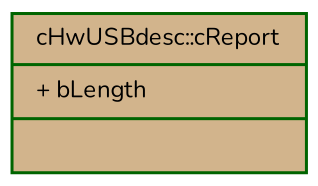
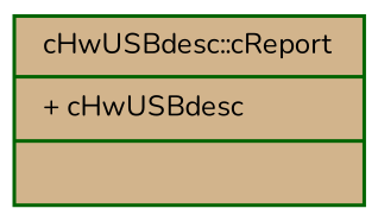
  digraph {
    fontname=Nunito
-   n1 [color=darkgreen fillcolor=tan fontcolor=black fontname=Nunito fontsize=8 height=0.2 label="{cHwUSBdesc::cReport\n|+ bLength\l|}" shape=record style=filled width=0.4]
+   n1 [color=darkgreen fillcolor=tan fontcolor=black fontname=Nunito fontsize=8 height=0.2 label="{cHwUSBdesc::cReport\n|+ cHwUSBdesc\l|}" shape=record style=filled width=0.4]
  }
